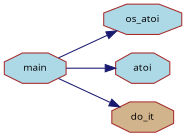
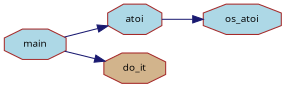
  digraph {
    fontname="Open Sans"
    rankdir=LR
    node [color=brown fillcolor=lightblue fontname="Open Sans" fontsize=10 shape=octagon style=filled]
    edge [color=midnightblue fontname="Open Sans" fontsize=10 labelfontname=Helvetica labelfontsize=10 style=solid]
    n1 [fontcolor=black height=0.2 label=main width=0.4]
    n2 [height=0.2 label=os_atoi width=0.4]
    n3 [height=0.2 label=atoi width=0.4]
    n4 [fillcolor=tan height=0.2 label=do_it width=0.4]
-   n1 -> n2
+   n3 -> n2
    n1 -> n3
    n1 -> n4
  }
